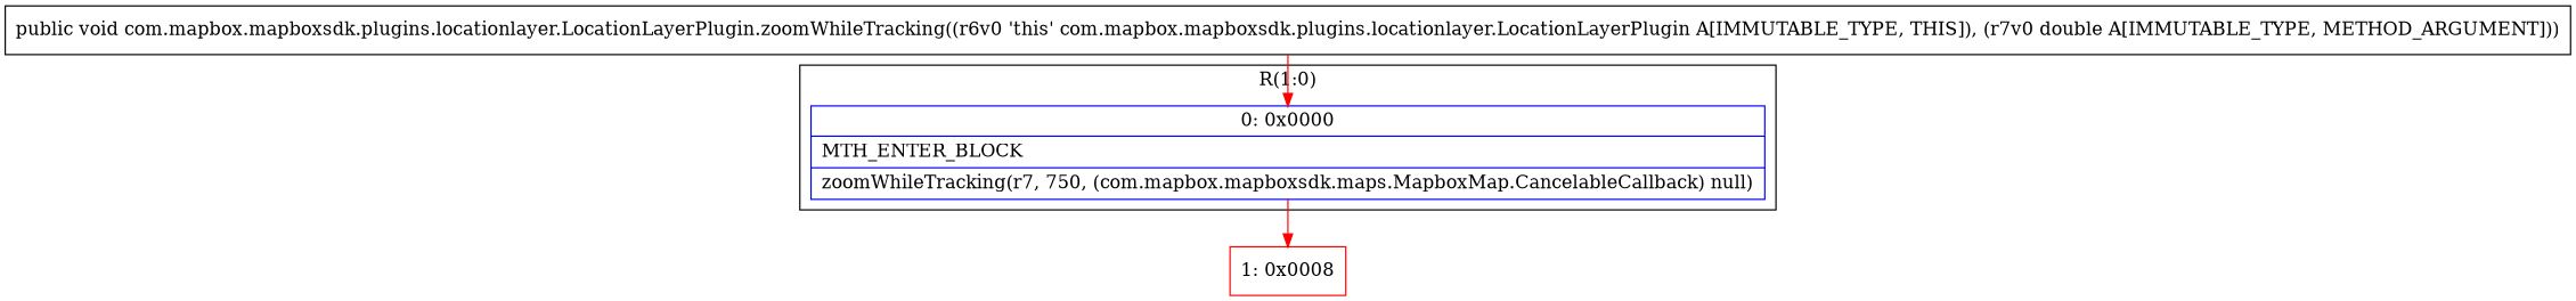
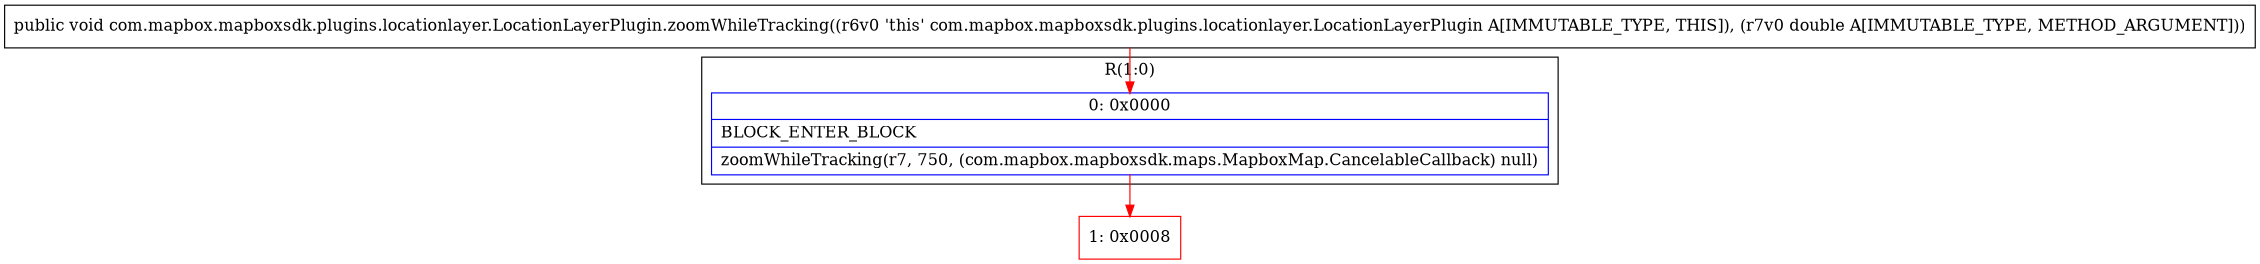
  digraph {
    node [shape=record]
    edge [color=red]
-   n1 [color=blue label="{0\:\ 0x0000|MTH_ENTER_BLOCK\l|zoomWhileTracking(r7, 750, (com.mapbox.mapboxsdk.maps.MapboxMap.CancelableCallback) null)\l}"]
+   n1 [color=blue label="{0\:\ 0x0000|BLOCK_ENTER_BLOCK\l|zoomWhileTracking(r7, 750, (com.mapbox.mapboxsdk.maps.MapboxMap.CancelableCallback) null)\l}"]
    n2 [color=red label="{1\:\ 0x0008}"]
    n3 [label="{public void com.mapbox.mapboxsdk.plugins.locationlayer.LocationLayerPlugin.zoomWhileTracking((r6v0 'this' com.mapbox.mapboxsdk.plugins.locationlayer.LocationLayerPlugin A[IMMUTABLE_TYPE, THIS]), (r7v0 double A[IMMUTABLE_TYPE, METHOD_ARGUMENT])) }"]
    subgraph cluster_1 {
      label="R(1:0)"
      n1
    }
    n1 -> n2
    n3 -> n1
  }
